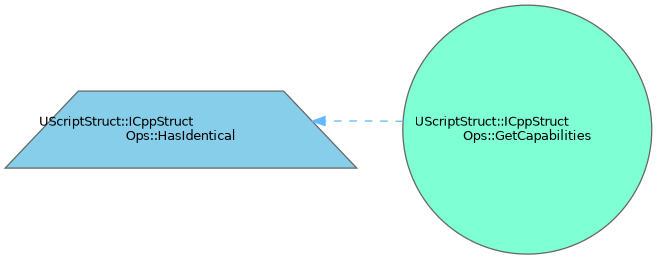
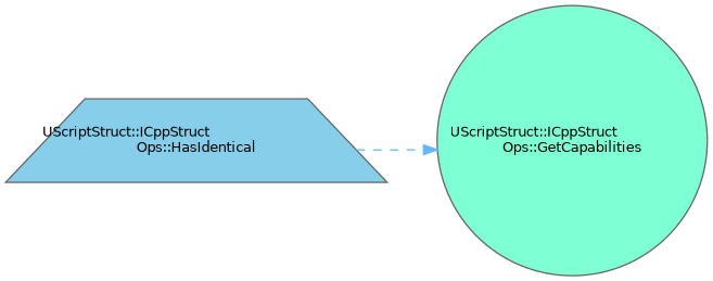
  digraph {
    rankdir=LR
    node [fontname=Helvetica fontsize=10 style=filled]
    n1 [color=gray40 fillcolor=skyblue fontcolor=black height=0.2 label="UScriptStruct::ICppStruct\lOps::HasIdentical" shape=trapezium width=0.4]
    n2 [color=grey40 fillcolor=aquamarine height=0.2 label="UScriptStruct::ICppStruct\lOps::GetCapabilities" shape=circle width=0.4]
-   n2 -> n1 [color=steelblue1 fontname=Helvetica fontsize=10 labelfontname=Helvetica labelfontsize=10 style=dashed]
+   n1 -> n2 [color=steelblue1 fontname=Helvetica fontsize=10 labelfontname=Helvetica labelfontsize=10 style=dashed]
  }
